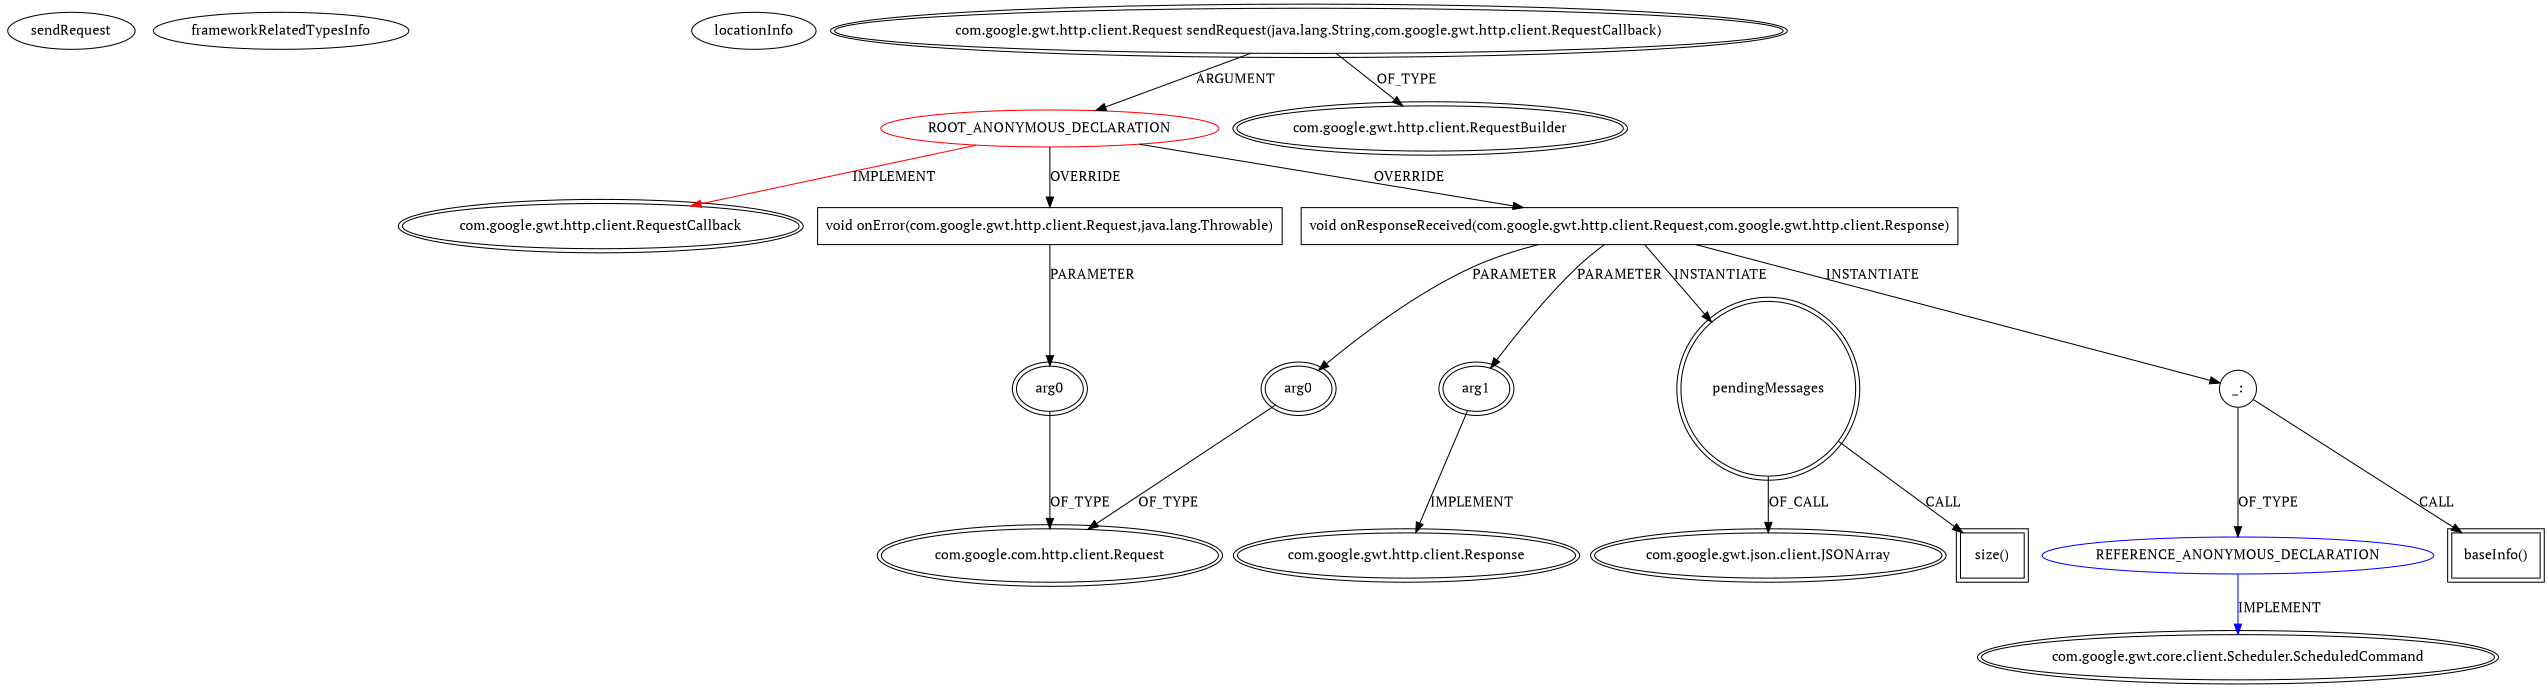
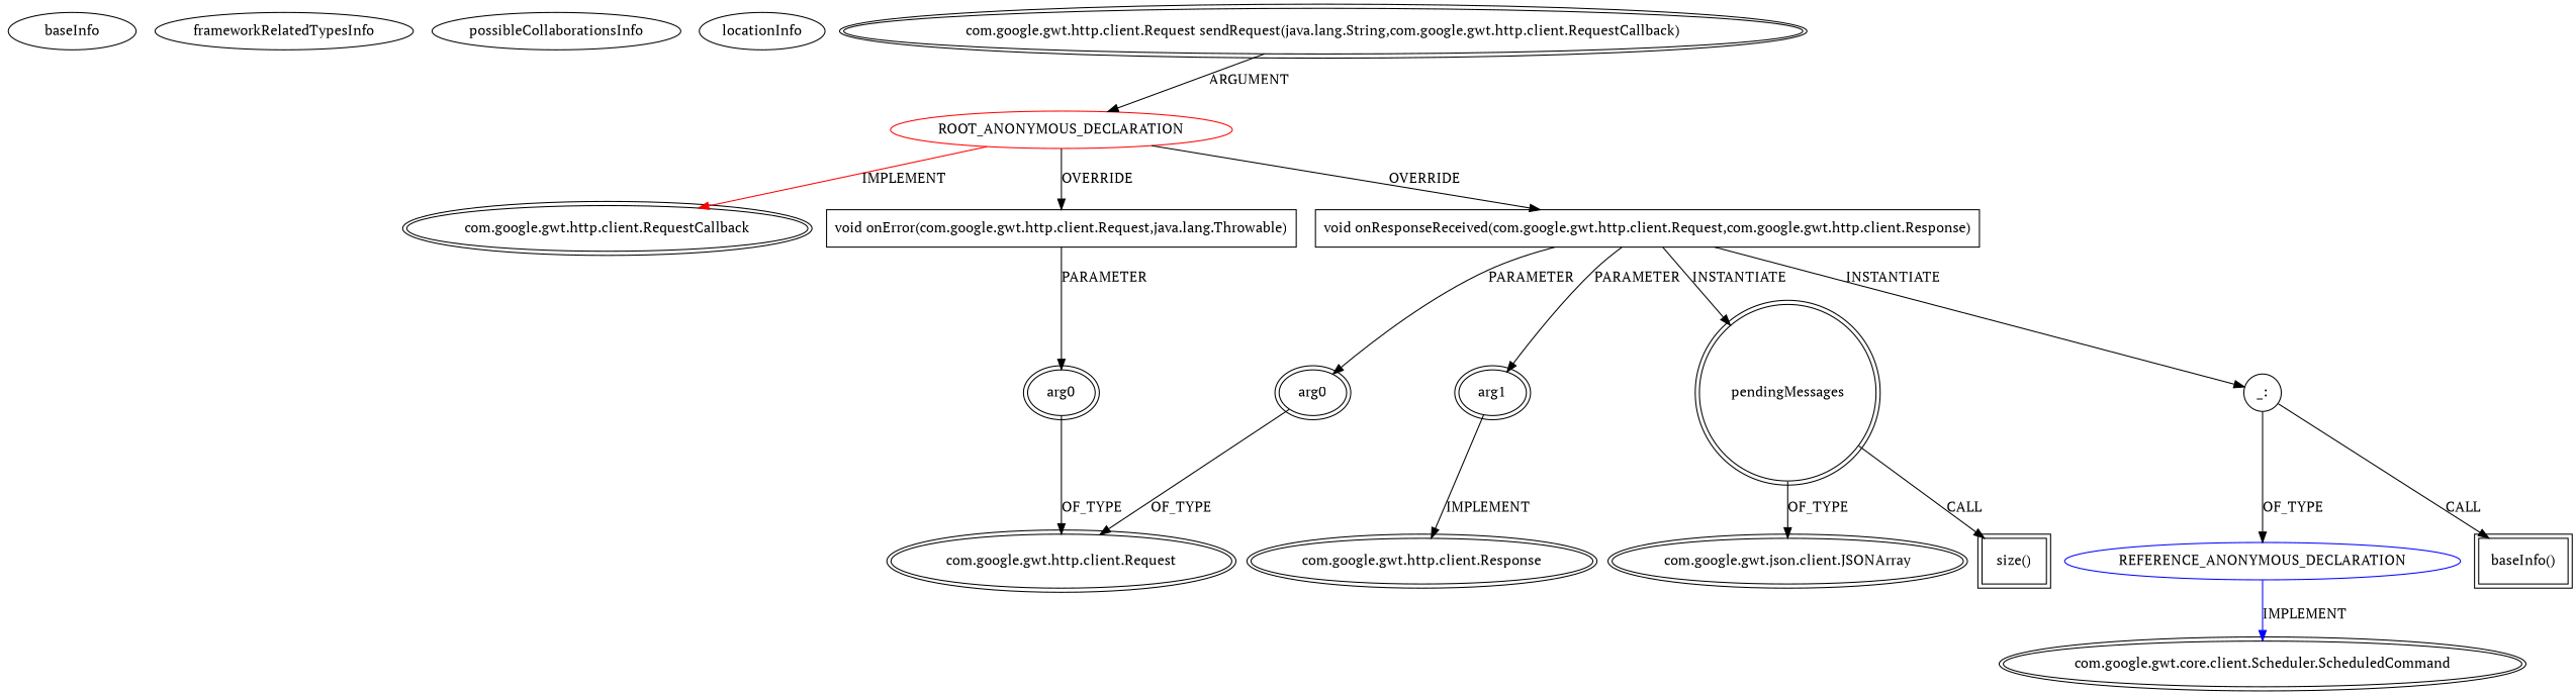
  digraph {
    fontname="PT Serif"
    node [fontname="PT Serif" isFrameworkType=true peripheries=2]
    edge [fontname="PT Serif"]
-   baseInfo [category=extension_graph graphId=172 isAnonymous=true possibleRelation=true label=sendRequest isFrameworkType="" peripheries=""]
+   baseInfo [category=extension_graph graphId=172 isAnonymous=true possibleRelation=true isFrameworkType="" peripheries=""]
    frameworkRelatedTypesInfo [0="com.google.gwt.http.client.RequestCallback" isFrameworkType="" peripheries=""]
+   possibleCollaborationsInfo [0="172~OVERRIDING_METHOD_DECLARATION-METHOD_CALL-~com.google.gwt.http.client.RequestCallback ~com.google.gwt.core.client.Scheduler.ScheduledCommand ~true~true" isFrameworkType="" peripheries=""]
    locationInfo [contextSignature="void execute()" filePath="/Legioth-RemoteConsole/RemoteConsole-master/src/org/vaadin/remoteconsole/client/RemoteConsole.java" graphId=172 projectName="Legioth-RemoteConsole" isFrameworkType="" peripheries=""]
    n5 [color=red isFrameworkType=false label=ROOT_ANONYMOUS_DECLARATION vertexType=ROOT_ANONYMOUS_DECLARATION peripheries=""]
    n6 [label="com.google.gwt.http.client.RequestCallback" vertexType=FRAMEWORK_INTERFACE_TYPE]
    n7 [isFrameworkType=false label="void onError(com.google.gwt.http.client.Request,java.lang.Throwable)" shape=box vertexType=OVERRIDING_METHOD_DECLARATION peripheries=""]
    n8 [isFrameworkType=false label="void onResponseReceived(com.google.gwt.http.client.Request,com.google.gwt.http.client.Response)" shape=box vertexType=OVERRIDING_METHOD_DECLARATION peripheries=""]
    n9 [label=arg0 vertexType=PARAMETER_DECLARATION]
    n10 [label=arg0 vertexType=PARAMETER_DECLARATION]
    n11 [label=arg1 vertexType=PARAMETER_DECLARATION]
    n12 [label=pendingMessages shape=circle vertexType=VARIABLE_EXPRESION]
    n13 [isFrameworkType=false label="_:" shape=circle vertexType=VARIABLE_EXPRESION peripheries=""]
    n14 [label="com.google.gwt.http.client.Request sendRequest(java.lang.String,com.google.gwt.http.client.RequestCallback)" vertexType=OUTSIDE_CALL]
-   n15 [label="com.google.gwt.http.client.RequestBuilder" vertexType=FRAMEWORK_CLASS_TYPE]
-   n16 [label="com.google.com.http.client.Request" vertexType=FRAMEWORK_CLASS_TYPE]
+   n16 [label="com.google.gwt.http.client.Request" vertexType=FRAMEWORK_CLASS_TYPE]
    n17 [label="com.google.gwt.http.client.Response" vertexType=FRAMEWORK_CLASS_TYPE]
    n18 [label="com.google.gwt.json.client.JSONArray" vertexType=FRAMEWORK_CLASS_TYPE]
    n19 [label="size()" shape=box vertexType=INSIDE_CALL]
    n20 [color=blue isFrameworkType=false label=REFERENCE_ANONYMOUS_DECLARATION vertexType=REFERENCE_ANONYMOUS_DECLARATION peripheries=""]
    n21 [label="baseInfo()" shape=box vertexType=INSIDE_CALL]
    n22 [label="com.google.gwt.core.client.Scheduler.ScheduledCommand" vertexType=FRAMEWORK_INTERFACE_TYPE]
    n5 -> n6 [color=red label=IMPLEMENT]
    n5 -> n7 [label=OVERRIDE]
    n5 -> n8 [label=OVERRIDE]
    n7 -> n9 [label=PARAMETER]
    n8 -> n10 [label=PARAMETER]
    n8 -> n11 [label=PARAMETER]
    n8 -> n12 [label=INSTANTIATE]
    n8 -> n13 [label=INSTANTIATE]
    n9 -> n16 [label=OF_TYPE]
    n10 -> n16 [label=OF_TYPE]
    n11 -> n17 [label=IMPLEMENT]
-   n12 -> n18 [label=OF_CALL]
+   n12 -> n18 [label=OF_TYPE]
    n12 -> n19 [label=CALL]
    n13 -> n20 [label=OF_TYPE]
    n13 -> n21 [label=CALL]
    n14 -> n5 [label=ARGUMENT]
-   n14 -> n15 [label=OF_TYPE]
    n20 -> n22 [color=blue label=IMPLEMENT]
  }
